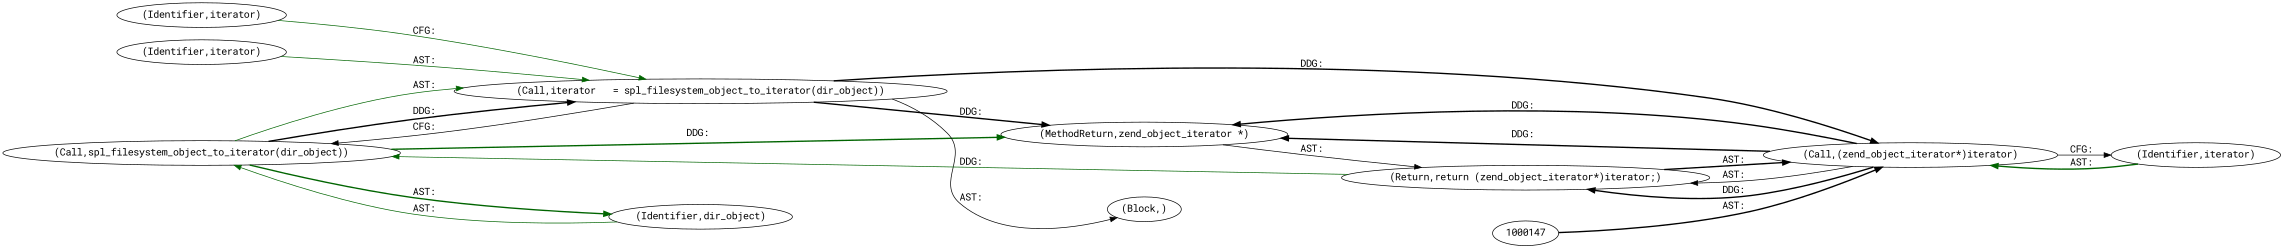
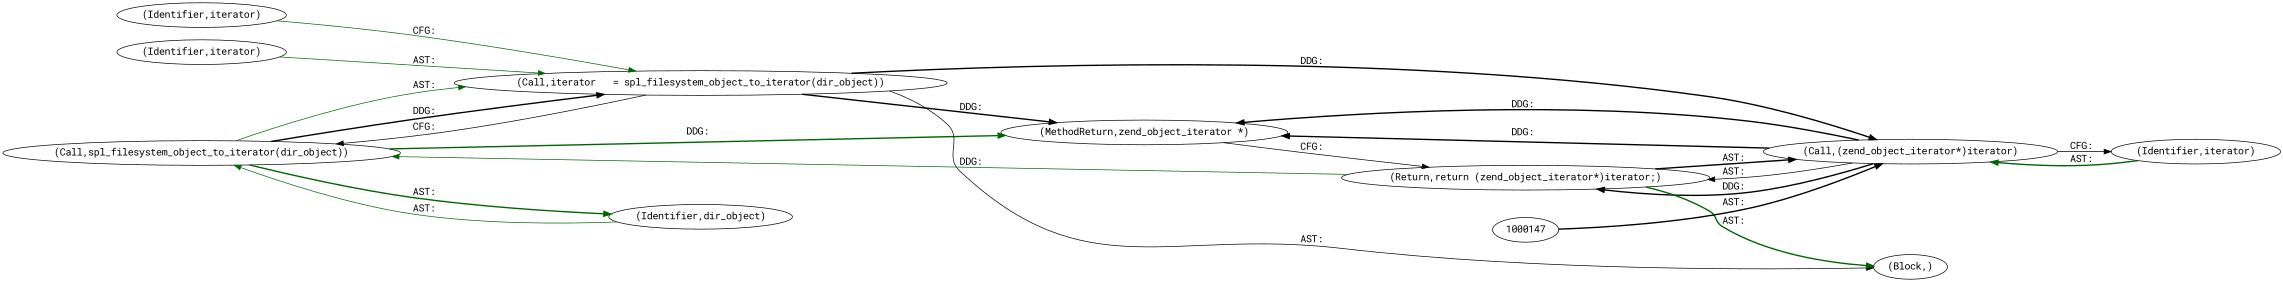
  digraph {
    fontname="Roboto Mono"
    rankdir=LR
    node [fontname="Roboto Mono"]
    edge [color=black fontname="Roboto Mono" style=bold]
    n1 [label="(Call,spl_filesystem_object_to_iterator(dir_object))"]
    n2 [label="(Call,iterator   = spl_filesystem_object_to_iterator(dir_object))"]
    n3 [label="(MethodReturn,zend_object_iterator *)"]
    n4 [label="(Identifier,dir_object)"]
    n5 [label="(Call,(zend_object_iterator*)iterator)"]
    n6 [label="(Block,)"]
    n7 [label="(Return,return (zend_object_iterator*)iterator;)"]
    n8 [label="(Identifier,iterator)"]
    n9 [label="(Identifier,iterator)"]
    n10 [label="(Identifier,iterator)"]
    1000147
    n1 -> n2 [color=darkgreen label="AST: " style=solid]
    n1 -> n2 [label="DDG: "]
    n1 -> n3 [color=darkgreen label="DDG: "]
    n1 -> n4 [color=darkgreen label="AST: "]
    n2 -> n1 [label="CFG: " style=solid]
    n2 -> n3 [label="DDG: "]
    n2 -> n5 [label="DDG: "]
    n2 -> n6 [label="AST: " style=solid]
-   n3 -> n7 [label="AST: " style=solid]
+   n3 -> n7 [label="CFG: " style=solid]
    n4 -> n1 [color=darkgreen label="AST: " style=solid]
    n5 -> n3 [label="DDG: "]
    n5 -> n3 [label="DDG: "]
    n5 -> n7 [label="AST: " style=solid]
    n5 -> n7 [label="DDG: "]
    n5 -> n8 [label="CFG: " style=solid]
    n7 -> n1 [color=darkgreen label="DDG: " style=solid]
    n7 -> n5 [label="AST: "]
+   n7 -> n6 [color=darkgreen label="AST: "]
    n8 -> n5 [color=darkgreen label="AST: "]
    n9 -> n2 [color=darkgreen label="CFG: " style=solid]
    n10 -> n2 [color=darkgreen label="AST: " style=solid]
    1000147 -> n5 [label="AST: "]
  }
